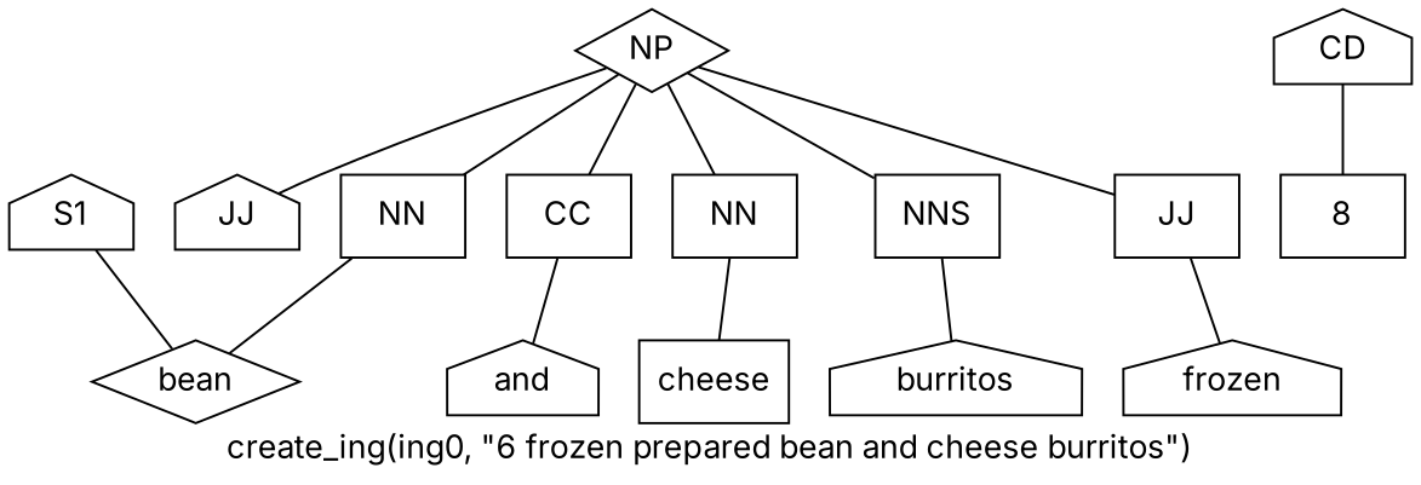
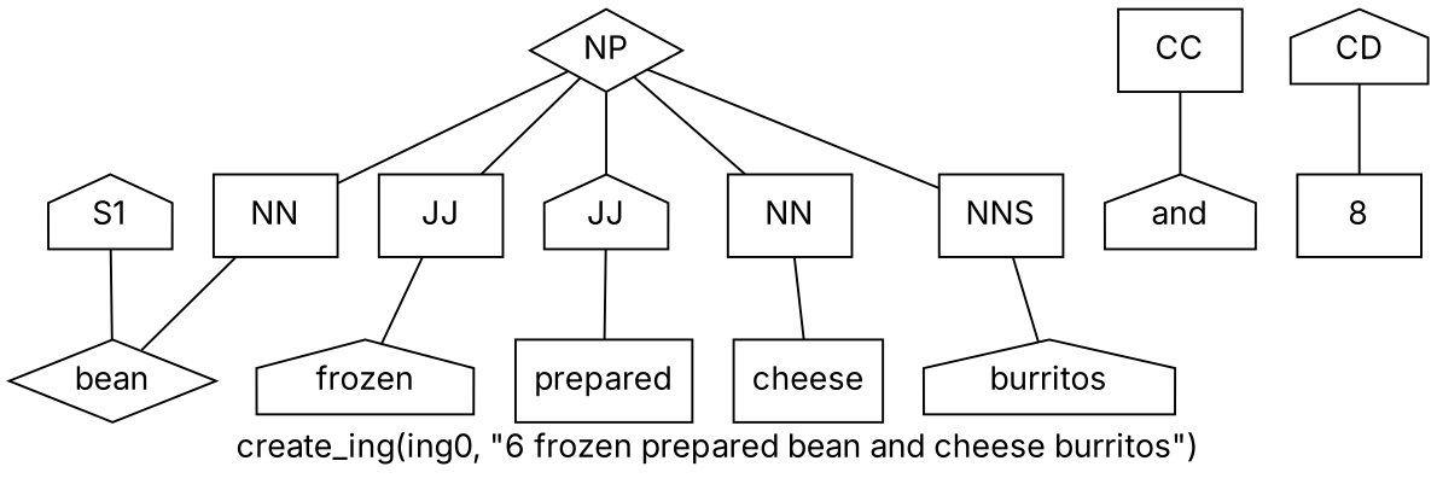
  graph {
    fontname=Inter
    label="create_ing(ing0, \"6 frozen prepared bean and cheese burritos\")"
    node [fontname=Inter shape=box]
    edge [fontname=Inter]
    n1 [label=S1 shape=house]
    n2 [label=bean shape=diamond]
    n3 [label=NP shape=diamond]
    n4 [label=JJ]
    n5 [label=JJ shape=house]
    n6 [label=NN]
    n7 [label=CC]
    n8 [label=NN]
    n9 [label=NNS]
    n10 [label=CD shape=house]
    n11 [label=8]
    n12 [label=frozen shape=house]
+   n13 [label=prepared]
    n14 [label=and shape=house]
    n15 [label=cheese]
    n16 [label=burritos shape=house]
    n1 -- n2
    n3 -- n4
    n3 -- n5
    n3 -- n6
-   n3 -- n7
    n3 -- n8
    n3 -- n9
    n4 -- n12
+   n5 -- n13
    n6 -- n2
    n7 -- n14
    n8 -- n15
    n9 -- n16
    n10 -- n11
  }
